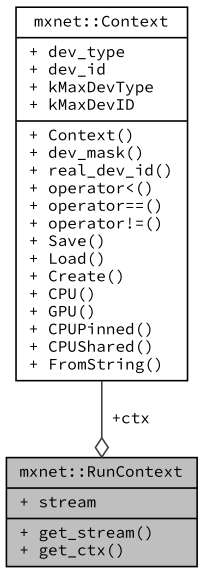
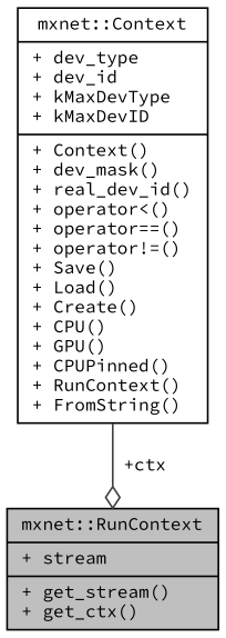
  digraph {
    fontname="Source Code Pro"
    node [color=black fontname="Source Code Pro" fontsize=10 shape=record style=filled]
    n1 [fillcolor=grey75 fontcolor=black height=0.2 label="{mxnet::RunContext\n|+ stream\l|+ get_stream()\l+ get_ctx()\l}" width=0.4]
-   n2 [fillcolor=white height=0.2 label="{mxnet::Context\n|+ dev_type\l+ dev_id\l+ kMaxDevType\l+ kMaxDevID\l|+ Context()\l+ dev_mask()\l+ real_dev_id()\l+ operator\<()\l+ operator==()\l+ operator!=()\l+ Save()\l+ Load()\l+ Create()\l+ CPU()\l+ GPU()\l+ CPUPinned()\l+ CPUShared()\l+ FromString()\l}" width=0.4]
+   n2 [fillcolor=white height=0.2 label="{mxnet::Context\n|+ dev_type\l+ dev_id\l+ kMaxDevType\l+ kMaxDevID\l|+ Context()\l+ dev_mask()\l+ real_dev_id()\l+ operator\<()\l+ operator==()\l+ operator!=()\l+ Save()\l+ Load()\l+ Create()\l+ CPU()\l+ GPU()\l+ CPUPinned()\l+ RunContext()\l+ FromString()\l}" width=0.4]
    n2 -> n1 [arrowhead=odiamond color=grey25 fontname="Source Code Pro" fontsize=10 label=" +ctx" labelfontname=Helvetica labelfontsize=10 style=solid]
  }
